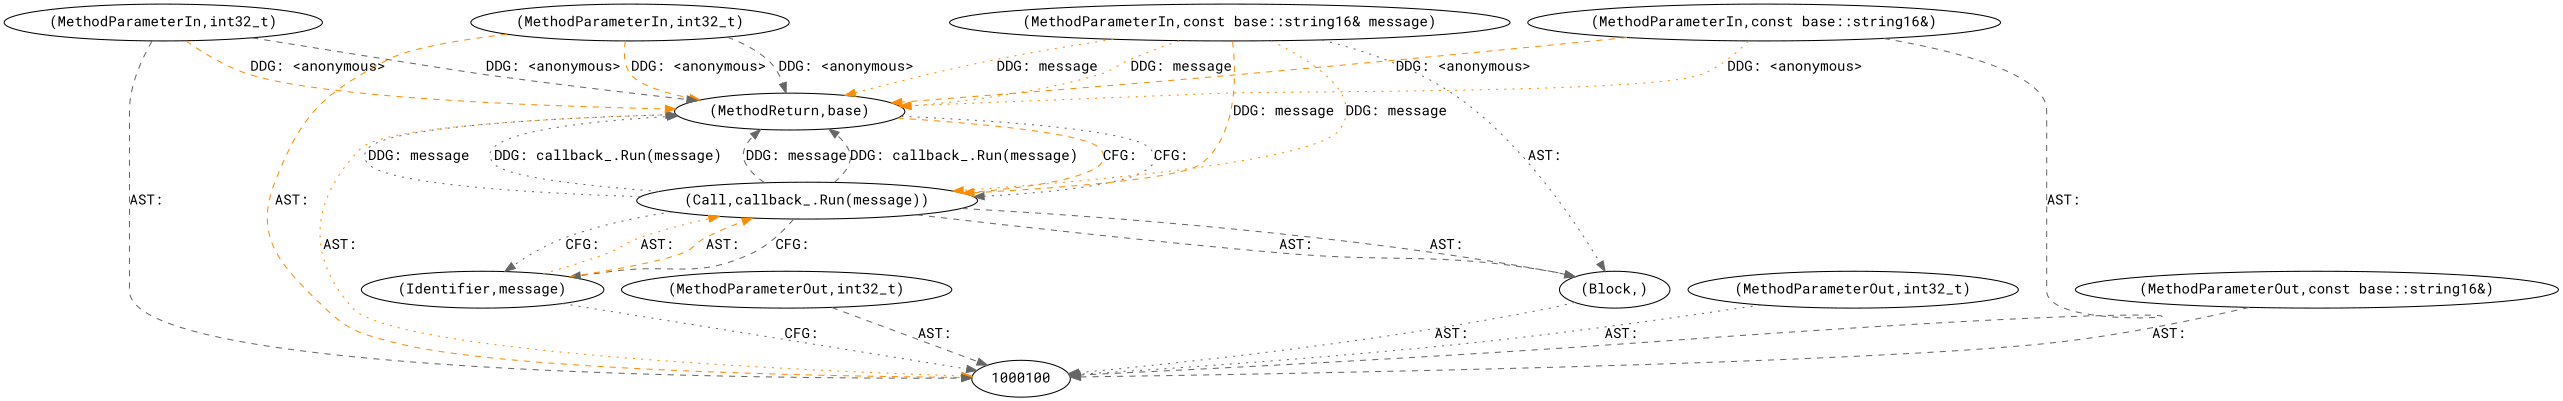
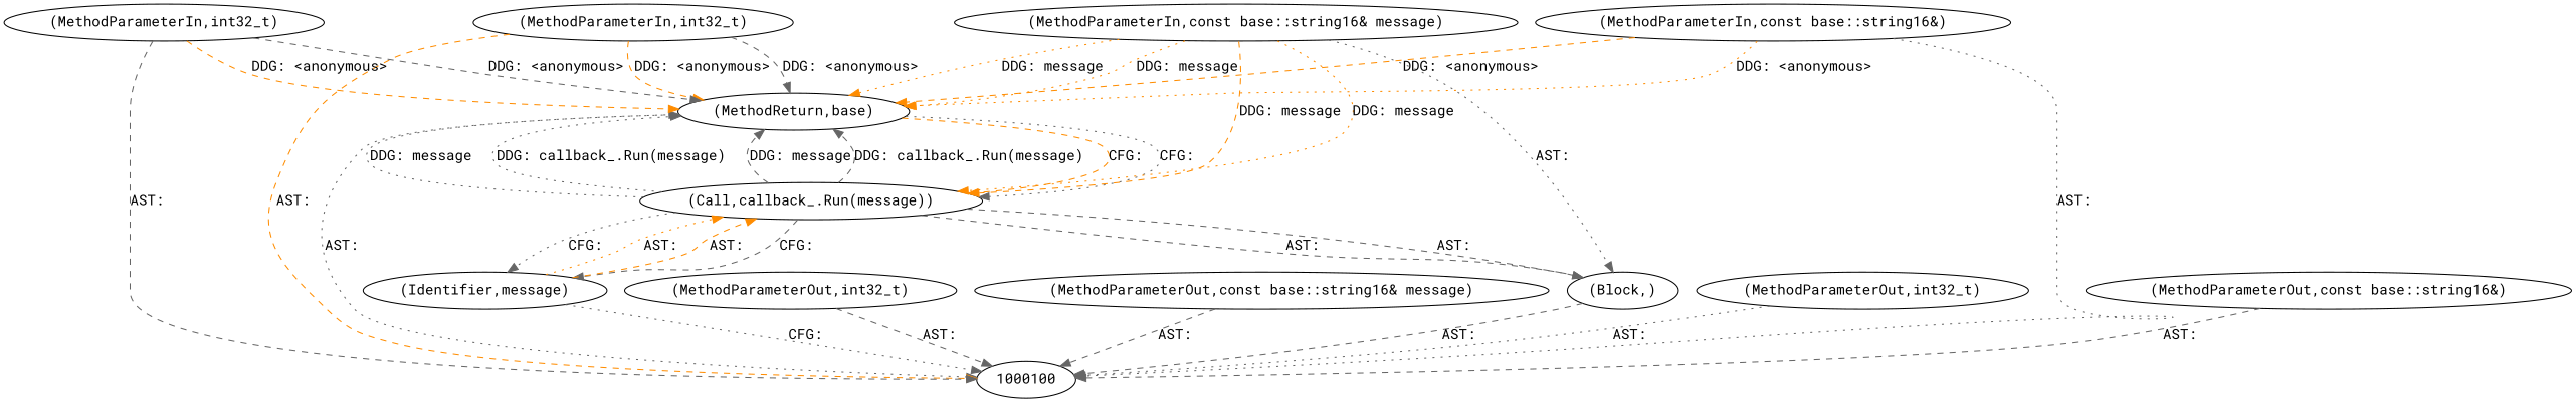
  digraph {
    fontname="Roboto Mono"
    node [fontname="Roboto Mono"]
    edge [color=gray40 fontname="Roboto Mono" style=dashed]
    n1 [label="(MethodReturn,base)"]
    n2 [label="(Call,callback_.Run(message))"]
    1000100
    n4 [label="(Block,)"]
    n5 [label="(Identifier,message)"]
    n6 [label="(MethodParameterIn,int32_t)"]
    n7 [label="(MethodParameterOut,int32_t)"]
    n8 [label="(MethodParameterIn,const base::string16& message)"]
+   n9 [label="(MethodParameterOut,const base::string16& message)"]
    n10 [label="(MethodParameterIn,int32_t)"]
    n11 [label="(MethodParameterOut,int32_t)"]
    n12 [label="(MethodParameterIn,const base::string16&)"]
    n13 [label="(MethodParameterOut,const base::string16&)"]
    n1 -> n2 [color=darkorange label="CFG: "]
    n1 -> n2 [label="CFG: " style=dotted]
-   n1 -> 1000100 [color=darkorange label="AST: " style=dotted]
+   n1 -> 1000100 [label="AST: " style=dotted]
    n2 -> n1 [label="DDG: message" style=dotted]
    n2 -> n1 [label="DDG: callback_.Run(message)" style=dotted]
    n2 -> n1 [label="DDG: message"]
    n2 -> n1 [label="DDG: callback_.Run(message)"]
    n2 -> n4 [label="AST: "]
    n2 -> n4 [label="AST: "]
    n2 -> n5 [label="CFG: "]
    n2 -> n5 [label="CFG: " style=dotted]
-   n4 -> 1000100 [label="AST: " style=dotted]
+   n4 -> 1000100 [label="AST: "]
    n5 -> n2 [color=darkorange label="AST: " style=dotted]
    n5 -> n2 [color=darkorange label="AST: "]
    n5 -> 1000100 [label="CFG: " style=dotted]
    n6 -> n1 [color=darkorange label="DDG: <anonymous>"]
    n6 -> n1 [label="DDG: <anonymous>"]
    n6 -> 1000100 [color=darkorange label="AST: "]
    n7 -> 1000100 [label="AST: "]
    n8 -> n1 [color=darkorange label="DDG: message" style=dotted]
    n8 -> n1 [color=darkorange label="DDG: message" style=dotted]
    n8 -> n2 [color=darkorange label="DDG: message"]
    n8 -> n2 [color=darkorange label="DDG: message" style=dotted]
    n8 -> n4 [label="AST: " style=dotted]
+   n9 -> 1000100 [label="AST: "]
    n10 -> n1 [color=darkorange label="DDG: <anonymous>"]
    n10 -> n1 [label="DDG: <anonymous>"]
    n10 -> 1000100 [label="AST: "]
    n11 -> 1000100 [label="AST: " style=dotted]
    n12 -> n1 [color=darkorange label="DDG: <anonymous>" style=dotted]
    n12 -> n1 [color=darkorange label="DDG: <anonymous>"]
-   n12 -> 1000100 [label="AST: "]
+   n12 -> 1000100 [label="AST: " style=dotted]
    n13 -> 1000100 [label="AST: "]
  }
